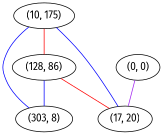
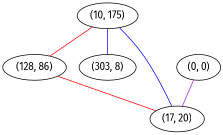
  graph {
    fontname="Fira Sans"
    node [fontname="Fira Sans"]
    edge [color=blue fontname="Fira Sans" weight=3]
    "(10, 175)"
    "(128, 86)"
    "(303, 8)"
    "(17, 20)"
    "(0, 0)"
    "(10, 175)" -- "(128, 86)" [color=red]
    "(10, 175)" -- "(303, 8)" [weight=1]
    "(10, 175)" -- "(17, 20)"
-   "(128, 86)" -- "(303, 8)"
    "(128, 86)" -- "(17, 20)" [color=red weight=1]
    "(0, 0)" -- "(17, 20)" [color=purple weight=4]
  }
